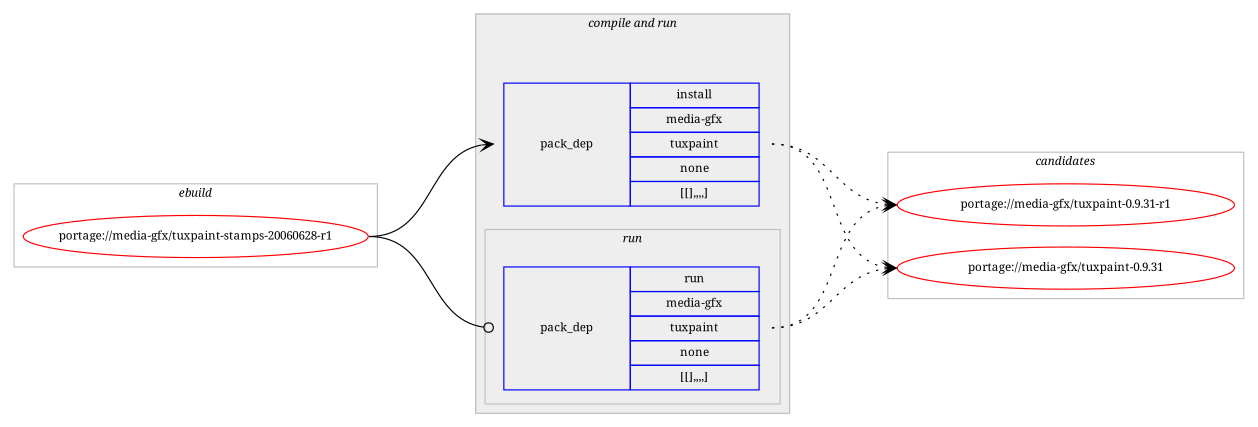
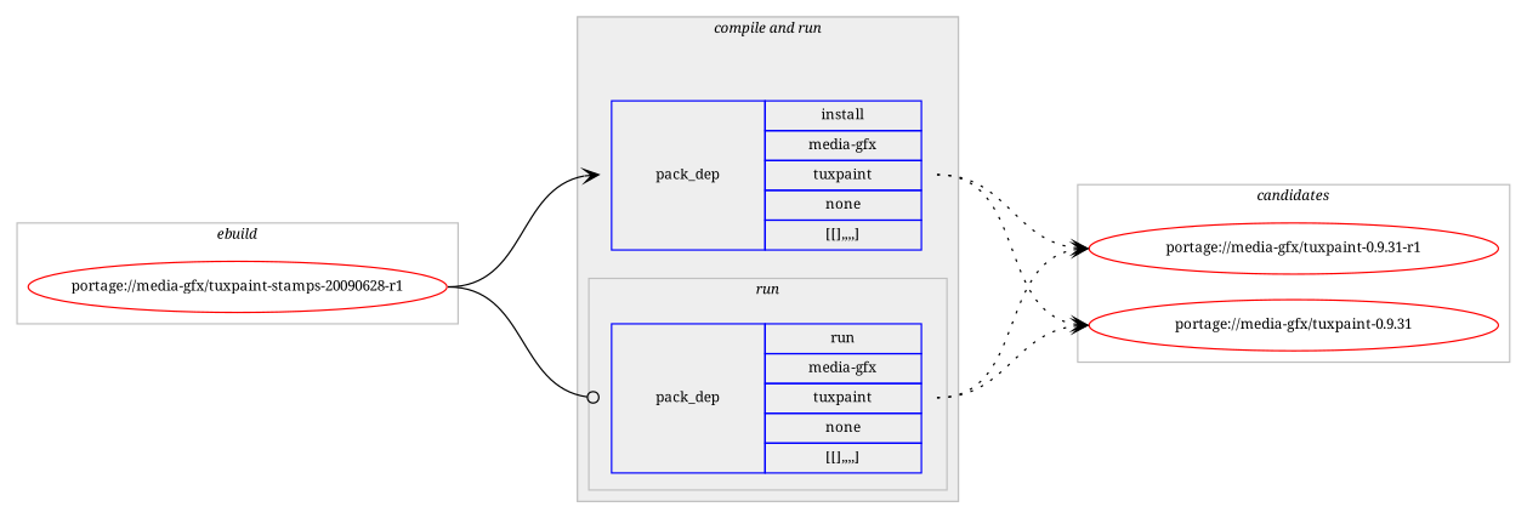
  digraph {
    compound=true
    concentrate=true
    fontname="Noto Serif"
    fontsize=10
    newrank=true
    rankdir=LR
    ranksep=1.5
    node [color=red fontname="Noto Serif" fontsize=10]
    edge [arrowhead=vee headport=w style=dotted tailport=e weight=100 fontname="Noto Serif"]
-   n1 [label="portage://media-gfx/tuxpaint-stamps-20060628-r1" width=4]
+   n1 [label="portage://media-gfx/tuxpaint-stamps-20090628-r1" width=4]
    n2 [color=blue label=<<TABLE BORDER="0" CELLBORDER="1" CELLSPACING="0" CELLPADDING="4" WIDTH="220"><TR><TD ROWSPAN="6" CELLPADDING="30">pack_dep</TD></TR><TR><TD WIDTH="110">install</TD></TR><TR><TD>media-gfx</TD></TR><TR><TD>tuxpaint</TD></TR><TR><TD>none</TD></TR><TR><TD>[[],,,,]</TD></TR></TABLE>> shape=none]
    n3 [color=blue label=<<TABLE BORDER="0" CELLBORDER="1" CELLSPACING="0" CELLPADDING="4" WIDTH="220"><TR><TD ROWSPAN="6" CELLPADDING="30">pack_dep</TD></TR><TR><TD WIDTH="110">run</TD></TR><TR><TD>media-gfx</TD></TR><TR><TD>tuxpaint</TD></TR><TR><TD>none</TD></TR><TR><TD>[[],,,,]</TD></TR></TABLE>> shape=none]
    n4 [label="portage://media-gfx/tuxpaint-0.9.31-r1" width=4]
    n5 [label="portage://media-gfx/tuxpaint-0.9.31" width=4]
    subgraph cluster_1 {
      color=gray
      label=<<i>ebuild</i>>
      n1
    }
    subgraph cluster_2 {
      color=gray
      label=<<i>dependencies</i>>
      subgraph cluster_3 {
        color=gray
        fillcolor="#eeeeee"
        label=<<i>compile</i>>
        style=filled
        subgraph sub_4 {
          color=gray
          fillcolor="#eeeeee"
          label=<<i>compile</i>>
          style=filled
          n2
        }
      }
      subgraph cluster_5 {
        color=gray
        fillcolor="#eeeeee"
        label=<<i>compile and run</i>>
        style=filled
      }
      subgraph cluster_6 {
        color=gray
        fillcolor="#eeeeee"
        label=<<i>run</i>>
        style=filled
        subgraph sub_7 {
          color=gray
          fillcolor="#eeeeee"
          label=<<i>run</i>>
          style=filled
          n3
        }
      }
    }
    subgraph cluster_8 {
      color=gray
      label=<<i>candidates</i>>
      rank=same
      subgraph sub_9 {
        color=black
        label=<<i>candidates</i>>
        nodesep=1
        rank=same
        n4
        n5
      }
      subgraph sub_10 {
        color=black
        label=<<i>candidates</i>>
        nodesep=1
        rank=same
        n4
        n5
      }
    }
    n1 -> n2 [style=solid weight=20]
    n1 -> n3 [arrowhead=odot style=solid weight=20]
    n2 -> n4
    n2 -> n5
    n3 -> n4
    n3 -> n5
  }
